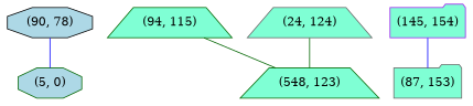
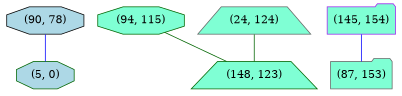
  graph {
    node [color=darkgreen fillcolor=aquamarine shape=octagon style=filled]
    edge [color=blue weight=1]
    "(90, 78)" [color=black fillcolor=lightblue]
    n2 [fillcolor=lightblue label="(5, 0)"]
-   "(148, 123)" [shape=trapezium label="(548, 123)"]
-   "(94, 115)" [shape=trapezium]
+   "(148, 123)" [shape=trapezium]
+   "(94, 115)"
    "(24, 124)" [color=gray40 shape=trapezium]
    "(145, 154)" [color=purple shape=folder]
    "(87, 153)" [color=gray40 shape=folder]
    "(90, 78)" -- n2 [weight=4]
    "(94, 115)" -- "(148, 123)" [color=darkgreen]
    "(24, 124)" -- "(148, 123)" [color=darkgreen weight=2]
    "(145, 154)" -- "(87, 153)"
  }
